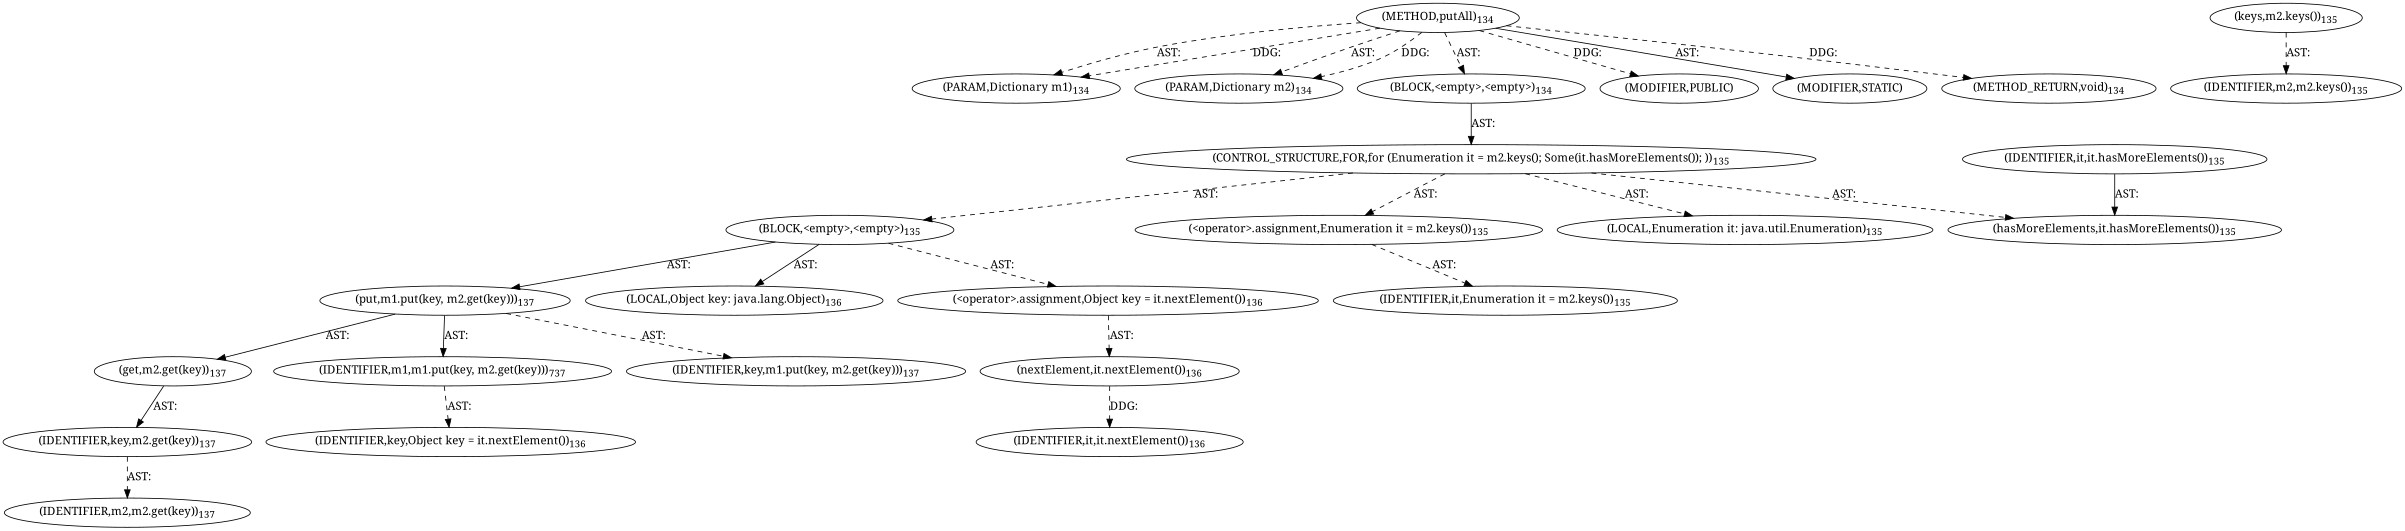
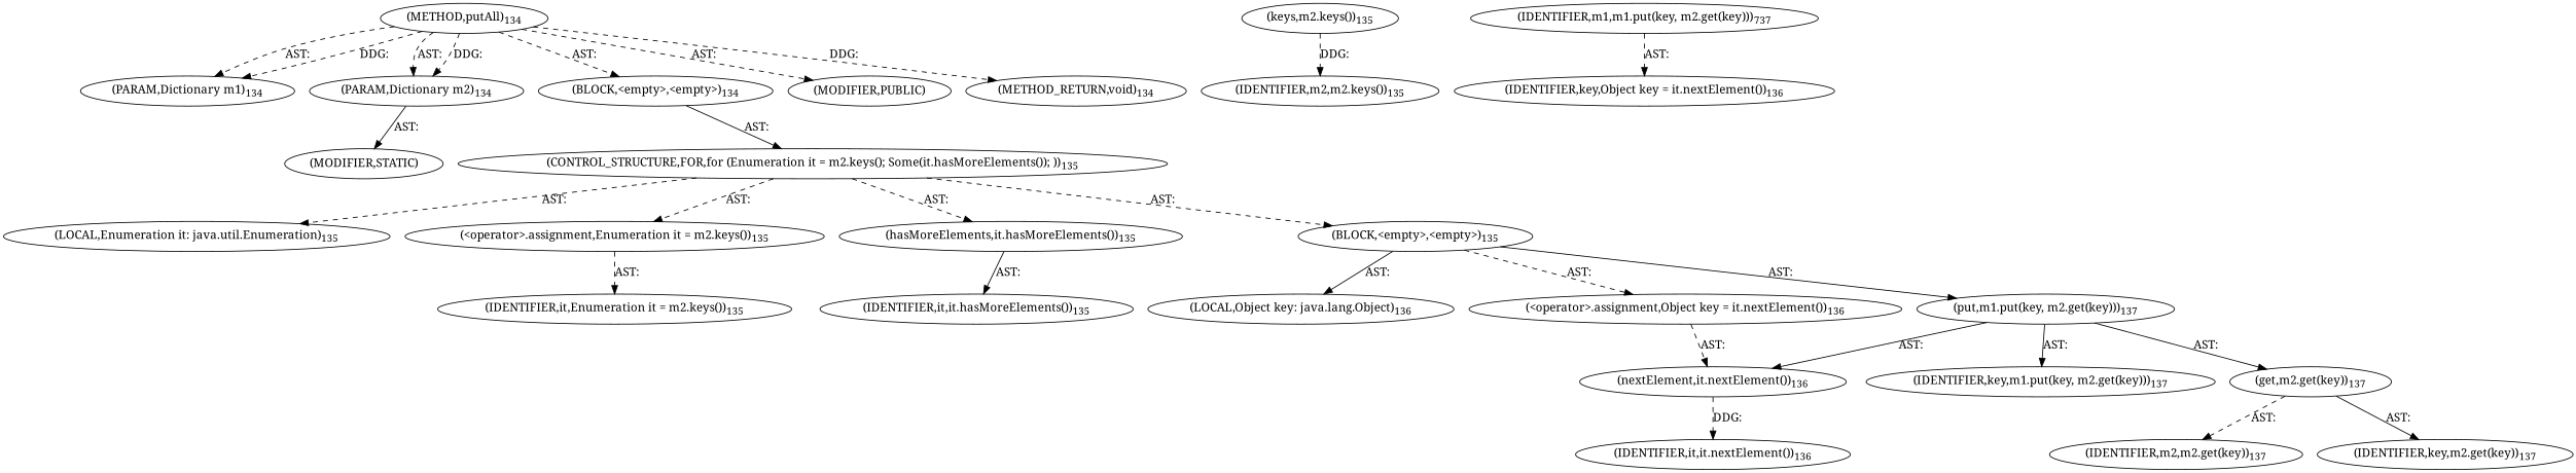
  digraph {
    fontname="Noto Serif"
    node [fontname="Noto Serif"]
    edge [fontname="Noto Serif" style=dashed]
    n1 [label=<(METHOD,putAll)<SUB>134</SUB>>]
    n2 [label=<(PARAM,Dictionary m1)<SUB>134</SUB>>]
    n3 [label=<(PARAM,Dictionary m2)<SUB>134</SUB>>]
    n4 [label=<(BLOCK,&lt;empty&gt;,&lt;empty&gt;)<SUB>134</SUB>>]
    n5 [label=<(MODIFIER,PUBLIC)>]
    n6 [label=<(MODIFIER,STATIC)>]
    n7 [label=<(METHOD_RETURN,void)<SUB>134</SUB>>]
    n8 [label=<(CONTROL_STRUCTURE,FOR,for (Enumeration it = m2.keys(); Some(it.hasMoreElements()); ))<SUB>135</SUB>>]
    n9 [label=<(LOCAL,Enumeration it: java.util.Enumeration)<SUB>135</SUB>>]
    n10 [label=<(&lt;operator&gt;.assignment,Enumeration it = m2.keys())<SUB>135</SUB>>]
    n11 [label=<(hasMoreElements,it.hasMoreElements())<SUB>135</SUB>>]
    n12 [label=<(BLOCK,&lt;empty&gt;,&lt;empty&gt;)<SUB>135</SUB>>]
    n13 [label=<(IDENTIFIER,it,Enumeration it = m2.keys())<SUB>135</SUB>>]
    n14 [label=<(IDENTIFIER,it,it.hasMoreElements())<SUB>135</SUB>>]
    n15 [label=<(LOCAL,Object key: java.lang.Object)<SUB>136</SUB>>]
    n16 [label=<(&lt;operator&gt;.assignment,Object key = it.nextElement())<SUB>136</SUB>>]
    n17 [label=<(put,m1.put(key, m2.get(key)))<SUB>137</SUB>>]
    n18 [label=<(keys,m2.keys())<SUB>135</SUB>>]
    n19 [label=<(IDENTIFIER,m2,m2.keys())<SUB>135</SUB>>]
    n20 [label=<(nextElement,it.nextElement())<SUB>136</SUB>>]
    n21 [label=<(IDENTIFIER,m1,m1.put(key, m2.get(key)))<SUB>737</SUB>>]
    n22 [label=<(IDENTIFIER,key,m1.put(key, m2.get(key)))<SUB>137</SUB>>]
    n23 [label=<(get,m2.get(key))<SUB>137</SUB>>]
    n24 [label=<(IDENTIFIER,key,Object key = it.nextElement())<SUB>136</SUB>>]
    n25 [label=<(IDENTIFIER,it,it.nextElement())<SUB>136</SUB>>]
    n26 [label=<(IDENTIFIER,m2,m2.get(key))<SUB>137</SUB>>]
    n27 [label=<(IDENTIFIER,key,m2.get(key))<SUB>137</SUB>>]
    n1 -> n2 [label="AST: "]
    n1 -> n2 [label="DDG: "]
    n1 -> n3 [label="AST: "]
    n1 -> n3 [label="DDG: "]
    n1 -> n4 [label="AST: "]
-   n1 -> n5 [label="DDG: "]
-   n1 -> n6 [label="AST: " style=solid]
+   n1 -> n5 [label="AST: "]
+   n3 -> n6 [label="AST: " style=solid]
    n1 -> n7 [label="DDG: "]
    n4 -> n8 [label="AST: " style=solid]
    n8 -> n9 [label="AST: "]
    n8 -> n10 [label="AST: "]
    n8 -> n11 [label="AST: "]
    n8 -> n12 [label="AST: "]
    n10 -> n13 [label="AST: "]
-   n14 -> n11 [label="AST: " style=solid]
+   n11 -> n14 [label="AST: " style=solid]
    n12 -> n15 [label="AST: " style=solid]
    n12 -> n16 [label="AST: "]
    n12 -> n17 [label="AST: " style=solid]
    n16 -> n20 [label="AST: "]
-   n17 -> n21 [label="AST: " style=solid]
-   n17 -> n22 [label="AST: "]
+   n17 -> n20 [label="AST: " style=solid]
+   n17 -> n22 [label="AST: " style=solid]
    n17 -> n23 [label="AST: " style=solid]
-   n18 -> n19 [label="AST: "]
+   n18 -> n19 [label="DDG: "]
    n20 -> n25 [label="DDG: "]
    n21 -> n24 [label="AST: "]
-   n27 -> n26 [label="AST: "]
+   n23 -> n26 [label="AST: "]
    n23 -> n27 [label="AST: " style=solid]
  }
